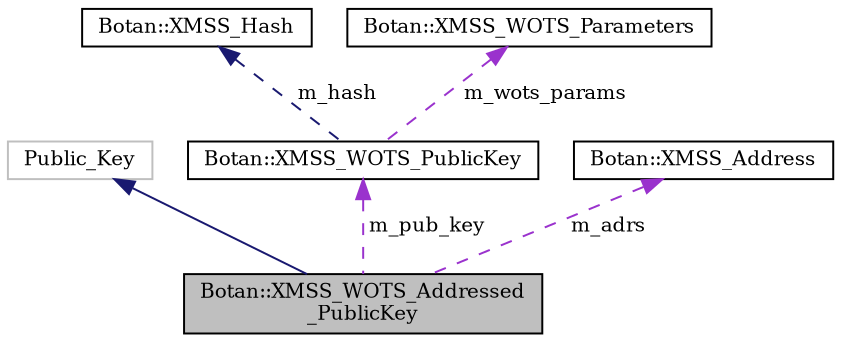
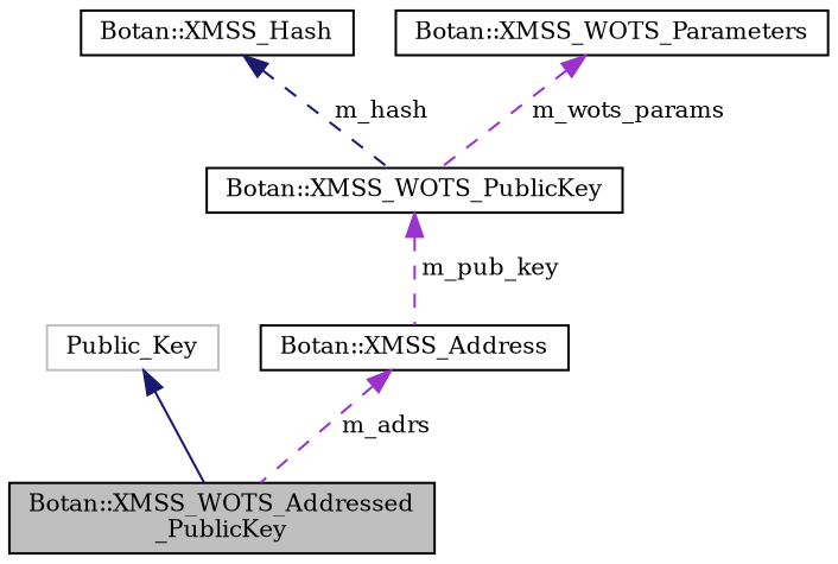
  digraph {
    fontname="DejaVu Serif"
    node [color=black fillcolor=white fontname="DejaVu Serif" fontsize=10 shape=record style=filled]
    edge [color=darkorchid3 dir=back fontname="DejaVu Serif" fontsize=10 labelfontname=Helvetica labelfontsize=10 style=dashed]
    n1 [fillcolor=grey75 fontcolor=black height=0.2 label="Botan::XMSS_WOTS_Addressed\l_PublicKey" width=0.4]
    n2 [color=grey75 height=0.2 label=Public_Key width=0.4]
    n3 [height=0.2 label="Botan::XMSS_WOTS_PublicKey" width=0.4]
    n4 [height=0.2 label="Botan::XMSS_Address" width=0.4]
    n5 [height=0.2 label="Botan::XMSS_Hash" width=0.4]
    n6 [height=0.2 label="Botan::XMSS_WOTS_Parameters" width=0.4]
    n2 -> n1 [color=midnightblue style=solid]
-   n3 -> n1 [label=" m_pub_key"]
+   n3 -> n4 [label=" m_pub_key"]
    n4 -> n1 [label=" m_adrs"]
    n5 -> n3 [color=midnightblue label=" m_hash"]
    n6 -> n3 [label=" m_wots_params"]
  }
